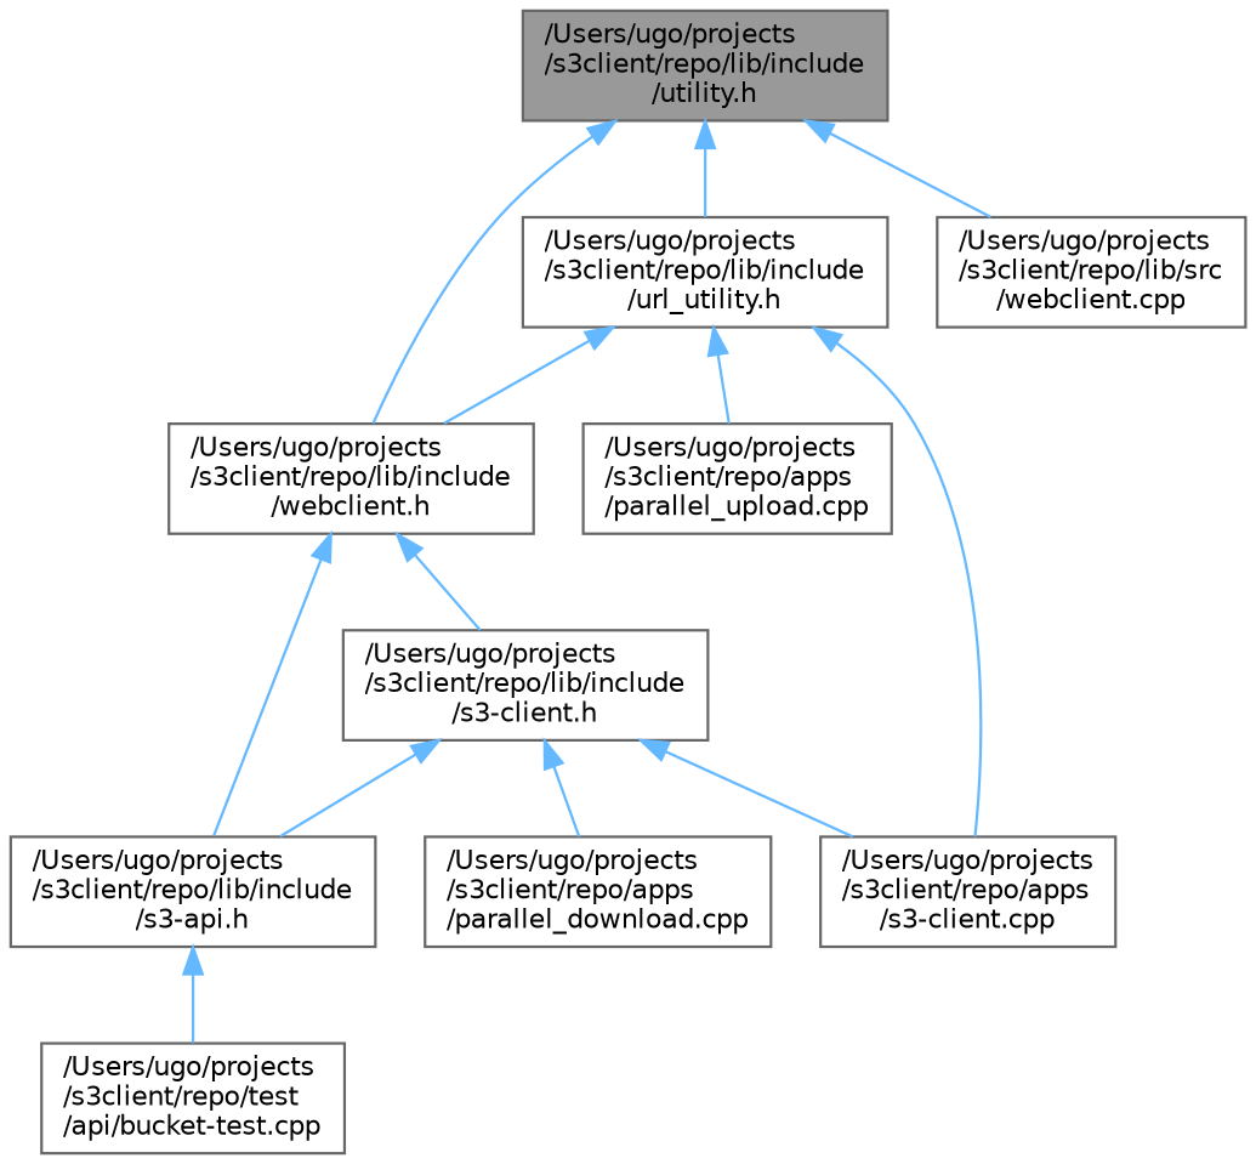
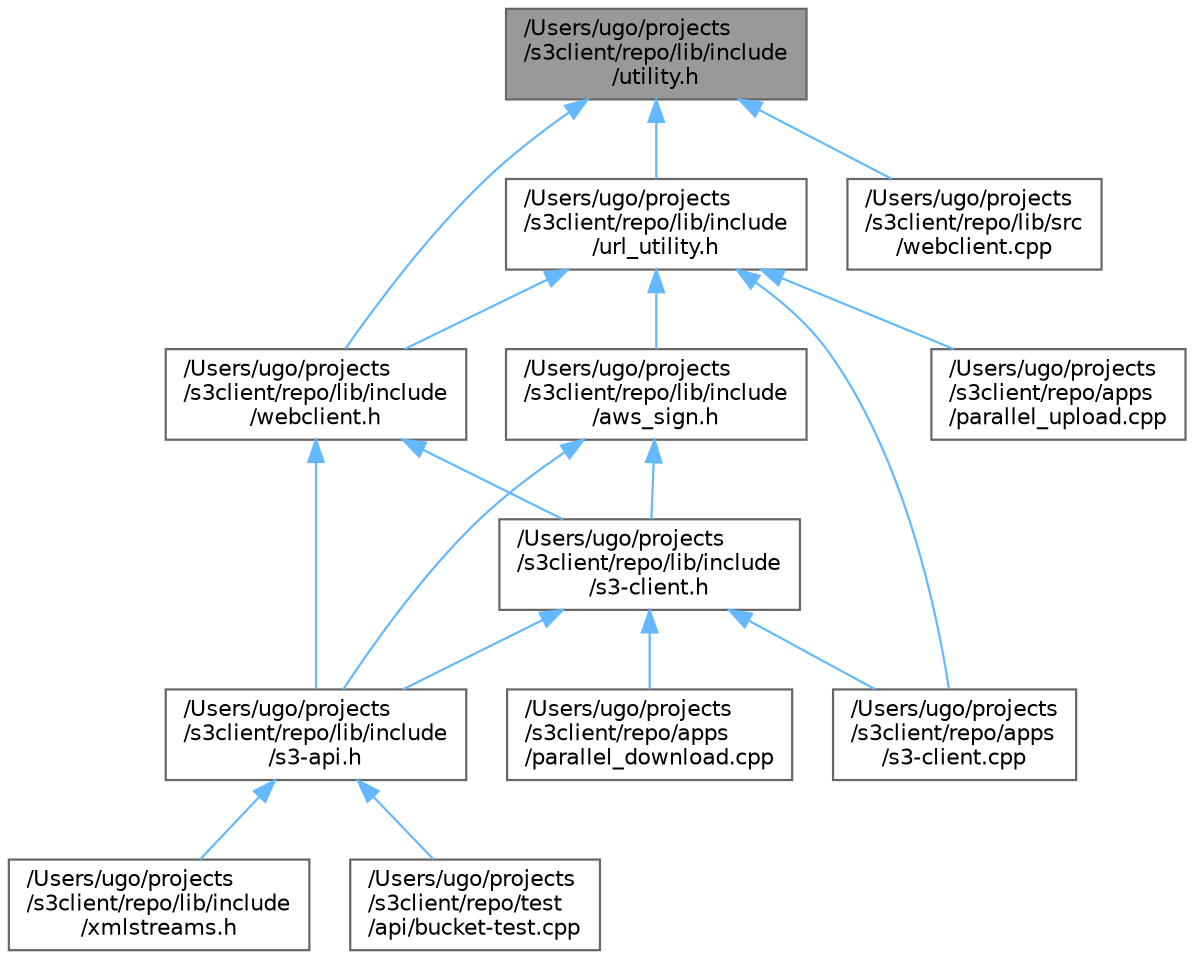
  digraph {
    node [color=grey40 fillcolor=white fontname=Helvetica fontsize=10 shape=box style=filled]
    edge [color=steelblue1 dir=back fontname=Helvetica fontsize=10 labelfontname=Helvetica labelfontsize=10 style=solid]
    n1 [color=gray40 fillcolor=grey60 fontcolor=black height=0.2 label="/Users/ugo/projects\l/s3client/repo/lib/include\l/utility.h" width=0.4]
    n2 [height=0.2 label="/Users/ugo/projects\l/s3client/repo/lib/include\l/url_utility.h" width=0.4]
    n3 [height=0.2 label="/Users/ugo/projects\l/s3client/repo/lib/include\l/webclient.h" width=0.4]
    n4 [height=0.2 label="/Users/ugo/projects\l/s3client/repo/lib/src\l/webclient.cpp" width=0.4]
    n5 [height=0.2 label="/Users/ugo/projects\l/s3client/repo/apps\l/parallel_upload.cpp" width=0.4]
    n6 [height=0.2 label="/Users/ugo/projects\l/s3client/repo/apps\l/s3-client.cpp" width=0.4]
+   n7 [height=0.2 label="/Users/ugo/projects\l/s3client/repo/lib/include\l/aws_sign.h" width=0.4]
    n8 [height=0.2 label="/Users/ugo/projects\l/s3client/repo/lib/include\l/s3-api.h" width=0.4]
    n9 [height=0.2 label="/Users/ugo/projects\l/s3client/repo/lib/include\l/s3-client.h" width=0.4]
+   n10 [height=0.2 label="/Users/ugo/projects\l/s3client/repo/lib/include\l/xmlstreams.h" width=0.4]
    n11 [height=0.2 label="/Users/ugo/projects\l/s3client/repo/test\l/api/bucket-test.cpp" width=0.4]
    n12 [height=0.2 label="/Users/ugo/projects\l/s3client/repo/apps\l/parallel_download.cpp" width=0.4]
    n1 -> n2
    n1 -> n3
    n1 -> n4
    n2 -> n3
    n2 -> n5
    n2 -> n6
+   n2 -> n7
    n3 -> n8
    n3 -> n9
+   n7 -> n8
+   n7 -> n9
+   n8 -> n10
    n8 -> n11
    n9 -> n6
    n9 -> n8
    n9 -> n12
  }
